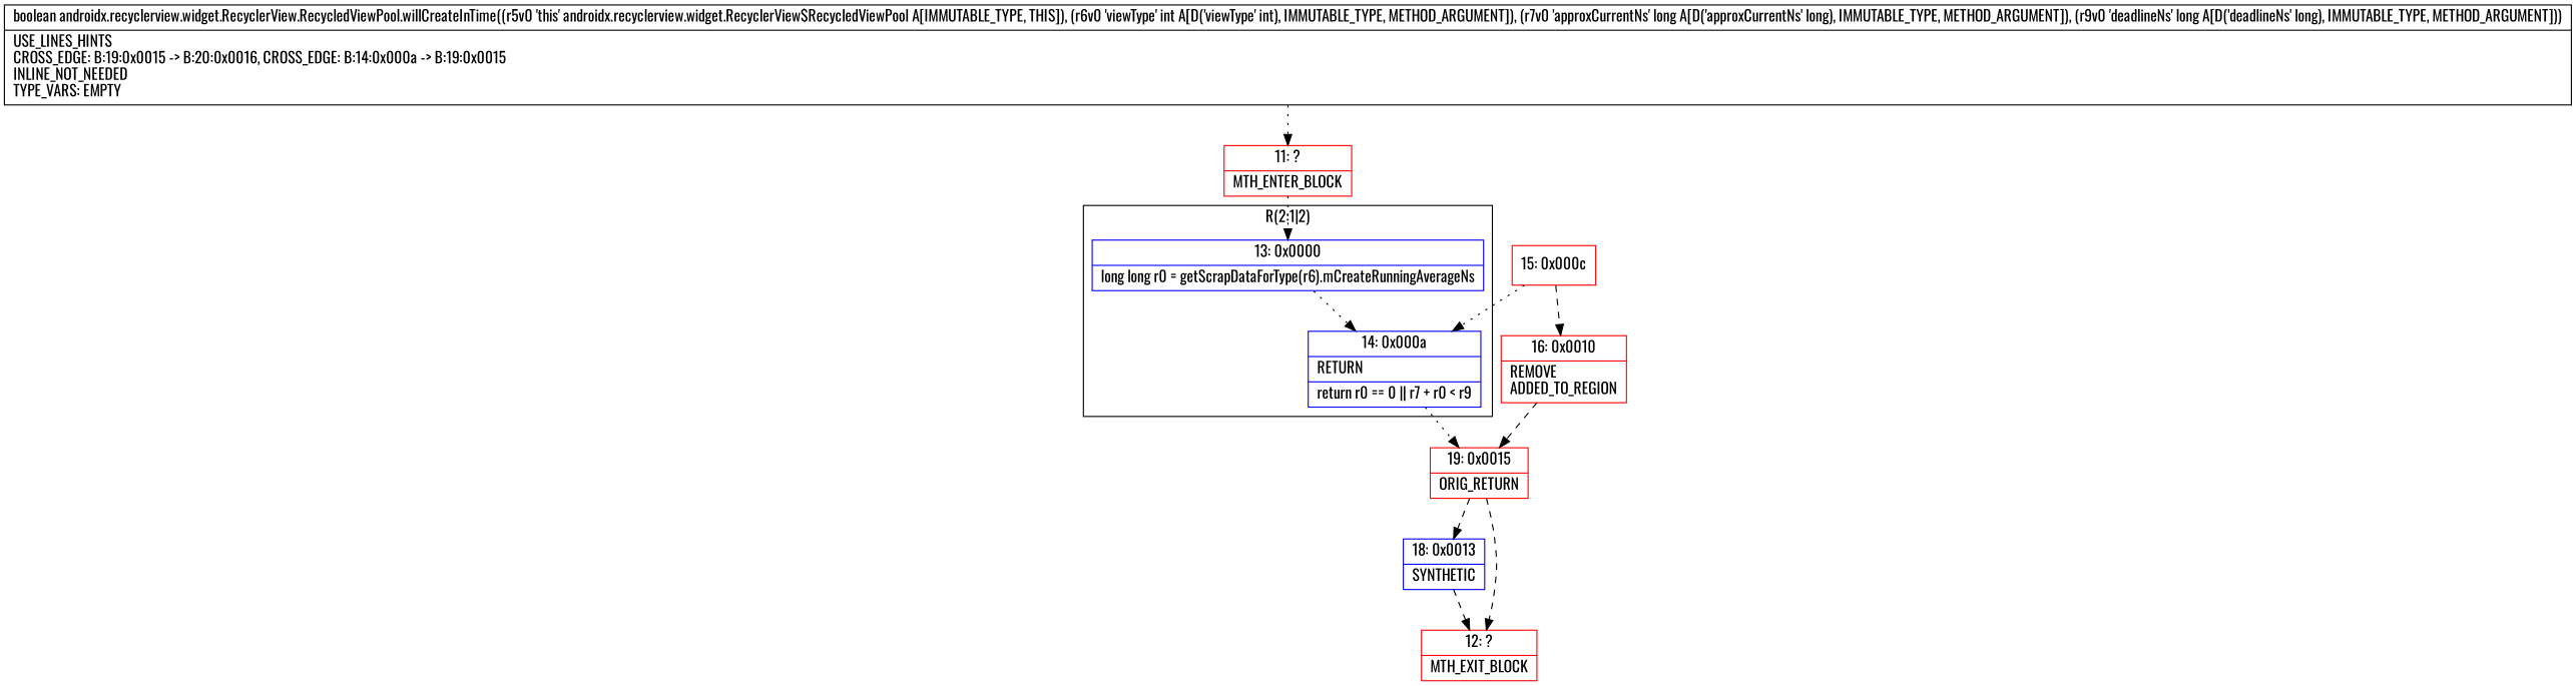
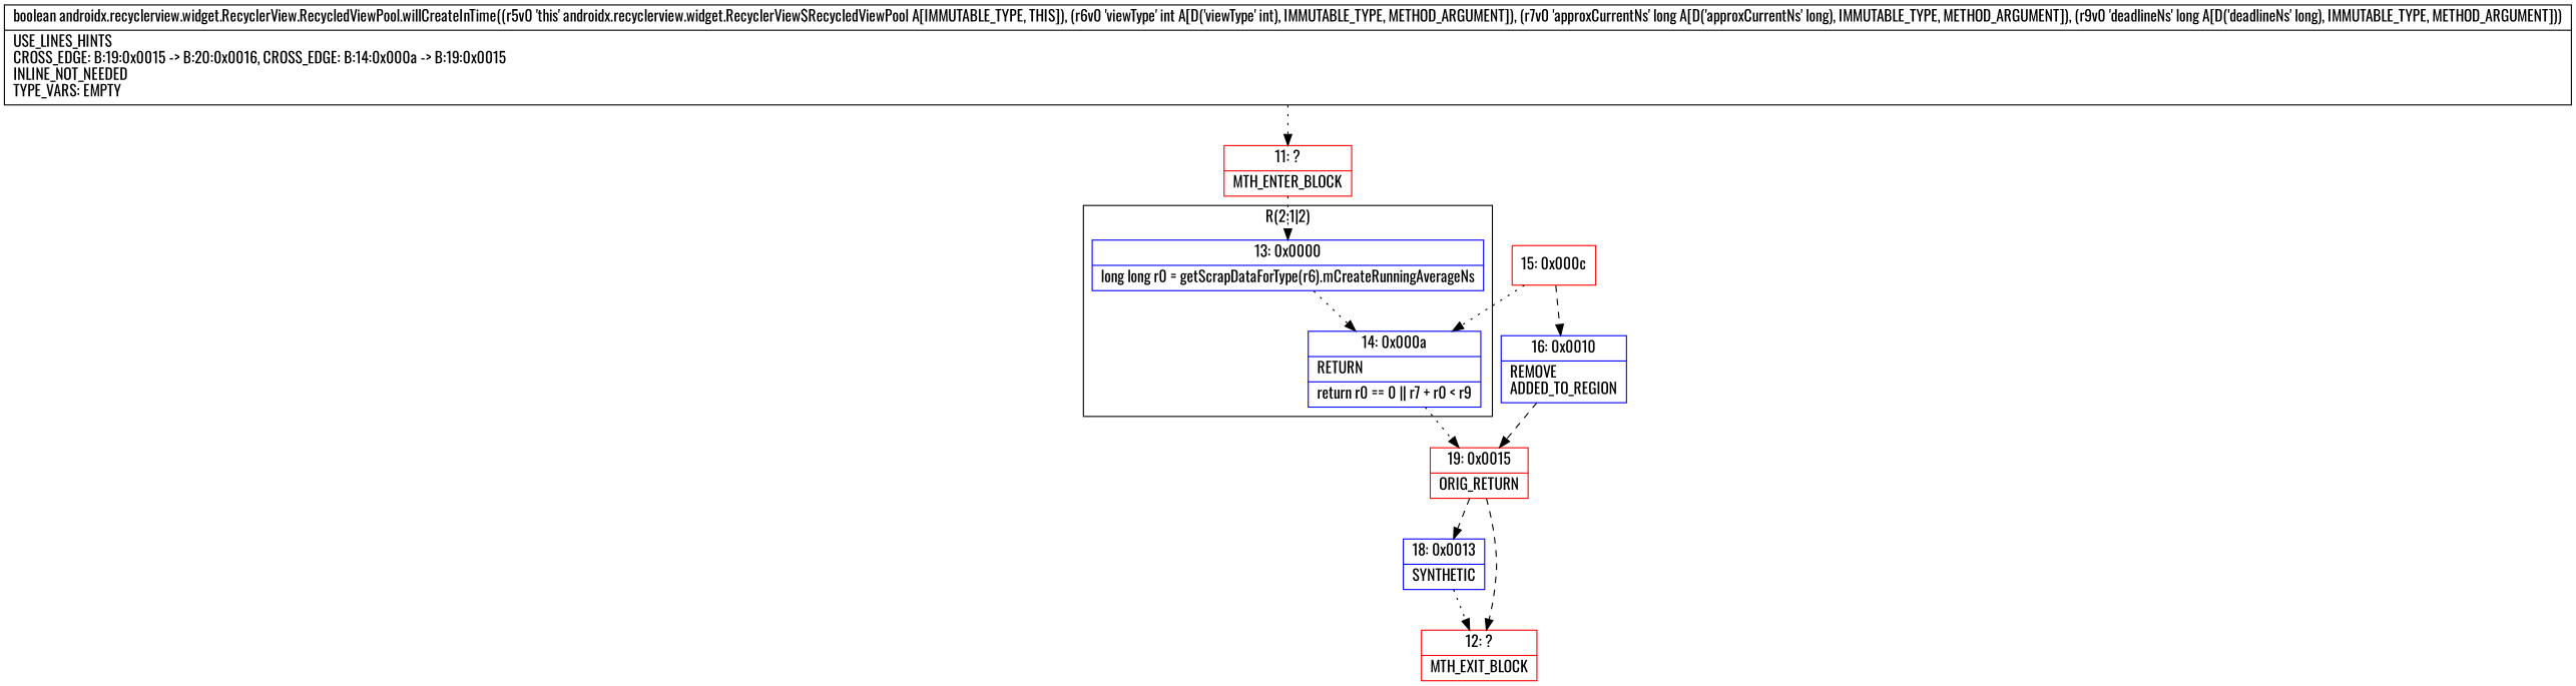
  digraph {
    fontname=Oswald
    node [color=red fontname=Oswald shape=record]
    edge [fontname=Oswald style=dotted]
    n1 [color=blue label="{13\:\ 0x0000|long long r0 = getScrapDataForType(r6).mCreateRunningAverageNs\l}"]
    n2 [color=blue label="{14\:\ 0x000a|RETURN\l|return r0 == 0 \|\| r7 + r0 \< r9\l}"]
    n3 [label="{19\:\ 0x0015|ORIG_RETURN\l}"]
    n4 [label="{15\:\ 0x000c}"]
-   n5 [label="{16\:\ 0x0010|REMOVE\lADDED_TO_REGION\l}"]
+   n5 [color=blue label="{16\:\ 0x0010|REMOVE\lADDED_TO_REGION\l}"]
    n6 [color=blue label="{18\:\ 0x0013|SYNTHETIC\l}"]
    n7 [label="{12\:\ ?|MTH_EXIT_BLOCK\l}"]
    n8 [label="{11\:\ ?|MTH_ENTER_BLOCK\l}"]
    n9 [label="{boolean androidx.recyclerview.widget.RecyclerView.RecycledViewPool.willCreateInTime((r5v0 'this' androidx.recyclerview.widget.RecyclerView$RecycledViewPool A[IMMUTABLE_TYPE, THIS]), (r6v0 'viewType' int A[D('viewType' int), IMMUTABLE_TYPE, METHOD_ARGUMENT]), (r7v0 'approxCurrentNs' long A[D('approxCurrentNs' long), IMMUTABLE_TYPE, METHOD_ARGUMENT]), (r9v0 'deadlineNs' long A[D('deadlineNs' long), IMMUTABLE_TYPE, METHOD_ARGUMENT]))  | USE_LINES_HINTS\lCROSS_EDGE: B:19:0x0015 \-\> B:20:0x0016, CROSS_EDGE: B:14:0x000a \-\> B:19:0x0015\lINLINE_NOT_NEEDED\lTYPE_VARS: EMPTY\l}" color=""]
    subgraph cluster_1 {
      label="R(2:1|2)"
      n1
      n2
    }
    n1 -> n2
    n2 -> n3
    n3 -> n6 [style=dashed]
    n3 -> n7 [style=dashed]
    n4 -> n2
    n4 -> n5 [style=dashed]
    n5 -> n3 [style=dashed]
-   n6 -> n7 [style=dashed]
+   n6 -> n7
    n8 -> n1
    n9 -> n8
  }
